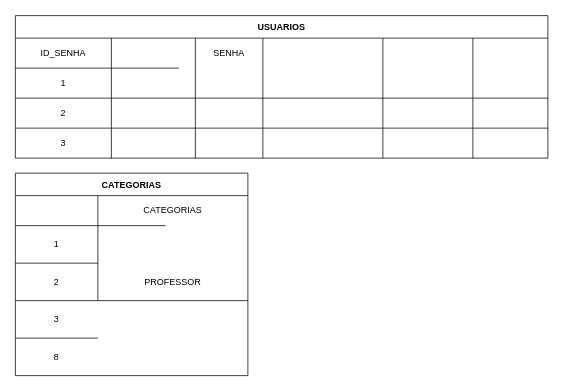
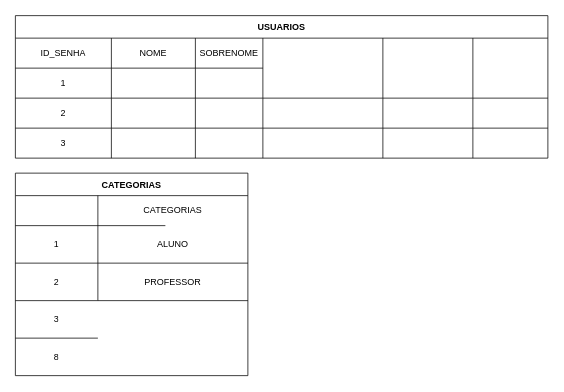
  <mxCell id="0" />
  <mxCell id="1" parent="0" />
  <mxCell id="2" value="CATEGORIAS" style="shape=table;startSize=30;container=1;collapsible=0;childLayout=tableLayout;fontStyle=1;align=center;pointerEvents=1;" vertex="1" parent="1"><mxGeometry x="20" y="230" width="310" height="270" as="geometry" /></mxCell>
  <mxCell id="3" value="" style="shape=partialRectangle;html=1;whiteSpace=wrap;collapsible=0;dropTarget=0;pointerEvents=0;fillColor=none;top=0;left=0;bottom=0;right=0;points=[[0,0.5],[1,0.5]];portConstraint=eastwest;" vertex="1" parent="2"><mxGeometry y="30" width="310" height="40" as="geometry" /></mxCell>
  <mxCell id="4" value="CATEGORIAS" style="shape=partialRectangle;html=1;whiteSpace=wrap;connectable=0;fillColor=none;top=0;left=0;bottom=0;right=0;overflow=hidden;pointerEvents=1;" vertex="1" parent="3"><mxGeometry x="110" width="200" height="40" as="geometry"><mxRectangle width="200" height="40" as="alternateBounds" /></mxGeometry></mxCell>
  <mxCell id="5" value="" style="shape=partialRectangle;html=1;whiteSpace=wrap;collapsible=0;dropTarget=0;pointerEvents=0;fillColor=none;top=0;left=0;bottom=0;right=0;points=[[0,0.5],[1,0.5]];portConstraint=eastwest;" vertex="1" parent="2"><mxGeometry y="70" width="310" height="50" as="geometry" /></mxCell>
  <mxCell id="6" value="1" style="shape=partialRectangle;html=1;whiteSpace=wrap;connectable=0;fillColor=none;top=0;left=0;bottom=0;right=0;overflow=hidden;pointerEvents=1;" vertex="1" parent="5"><mxGeometry width="110" height="50" as="geometry"><mxRectangle width="110" height="50" as="alternateBounds" /></mxGeometry></mxCell>
+ <mxCell id="7" value="ALUNO" style="shape=partialRectangle;html=1;whiteSpace=wrap;connectable=0;fillColor=none;top=0;left=0;bottom=0;right=0;overflow=hidden;pointerEvents=1;" vertex="1" parent="5"><mxGeometry x="110" width="200" height="50" as="geometry"><mxRectangle width="200" height="50" as="alternateBounds" /></mxGeometry></mxCell>
  <mxCell id="8" style="shape=partialRectangle;html=1;whiteSpace=wrap;collapsible=0;dropTarget=0;pointerEvents=0;fillColor=none;top=0;left=0;bottom=0;right=0;points=[[0,0.5],[1,0.5]];portConstraint=eastwest;" vertex="1" parent="2"><mxGeometry y="120" width="310" height="50" as="geometry" /></mxCell>
  <mxCell id="9" value="2" style="shape=partialRectangle;html=1;whiteSpace=wrap;connectable=0;fillColor=none;top=0;left=0;bottom=0;right=0;overflow=hidden;pointerEvents=1;" vertex="1" parent="8"><mxGeometry width="110" height="50" as="geometry"><mxRectangle width="110" height="50" as="alternateBounds" /></mxGeometry></mxCell>
  <mxCell id="10" value="PROFESSOR" style="shape=partialRectangle;html=1;whiteSpace=wrap;connectable=0;fillColor=none;top=0;left=0;bottom=0;right=0;overflow=hidden;pointerEvents=1;" vertex="1" parent="8"><mxGeometry x="110" width="200" height="50" as="geometry"><mxRectangle width="200" height="50" as="alternateBounds" /></mxGeometry></mxCell>
  <mxCell id="11" style="shape=partialRectangle;html=1;whiteSpace=wrap;collapsible=0;dropTarget=0;pointerEvents=0;fillColor=none;top=0;left=0;bottom=0;right=0;points=[[0,0.5],[1,0.5]];portConstraint=eastwest;" vertex="1" parent="2"><mxGeometry y="170" width="310" height="50" as="geometry" /></mxCell>
  <mxCell id="12" value="3" style="shape=partialRectangle;html=1;whiteSpace=wrap;connectable=0;fillColor=none;top=0;left=0;bottom=0;right=0;overflow=hidden;pointerEvents=1;" vertex="1" parent="11"><mxGeometry width="110" height="50" as="geometry"><mxRectangle width="110" height="50" as="alternateBounds" /></mxGeometry></mxCell>
  <mxCell id="13" style="shape=partialRectangle;html=1;whiteSpace=wrap;collapsible=0;dropTarget=0;pointerEvents=0;fillColor=none;top=0;left=0;bottom=0;right=0;points=[[0,0.5],[1,0.5]];portConstraint=eastwest;" vertex="1" parent="2"><mxGeometry y="220" width="310" height="50" as="geometry" /></mxCell>
  <mxCell id="14" value="8" style="shape=partialRectangle;html=1;whiteSpace=wrap;connectable=0;fillColor=none;top=0;left=0;bottom=0;right=0;overflow=hidden;pointerEvents=1;" vertex="1" parent="13"><mxGeometry width="110" height="50" as="geometry"><mxRectangle width="110" height="50" as="alternateBounds" /></mxGeometry></mxCell>
  <mxCell id="15" value="USUARIOS" style="shape=table;startSize=30;container=1;collapsible=0;childLayout=tableLayout;fontStyle=1;align=center;pointerEvents=1;" vertex="1" parent="1"><mxGeometry x="20" y="20" width="710" height="190" as="geometry" /></mxCell>
  <mxCell id="16" value="" style="shape=partialRectangle;html=1;whiteSpace=wrap;collapsible=0;dropTarget=0;pointerEvents=0;fillColor=none;top=0;left=0;bottom=0;right=0;points=[[0,0.5],[1,0.5]];portConstraint=eastwest;" vertex="1" parent="15"><mxGeometry y="30" width="710" height="40" as="geometry" /></mxCell>
  <mxCell id="17" value="ID_SENHA" style="shape=partialRectangle;html=1;whiteSpace=wrap;connectable=0;fillColor=none;top=0;left=0;bottom=0;right=0;overflow=hidden;pointerEvents=1;" vertex="1" parent="16"><mxGeometry width="128" height="40" as="geometry"><mxRectangle width="128" height="40" as="alternateBounds" /></mxGeometry></mxCell>
- <mxCell id="19" value="SENHA" style="shape=partialRectangle;html=1;whiteSpace=wrap;connectable=0;fillColor=none;top=0;left=0;bottom=0;right=0;overflow=hidden;pointerEvents=1;" vertex="1" parent="16"><mxGeometry x="240" width="90" height="40" as="geometry"><mxRectangle width="90" height="40" as="alternateBounds" /></mxGeometry></mxCell>
+ <mxCell id="18" value="NOME" style="shape=partialRectangle;html=1;whiteSpace=wrap;connectable=0;fillColor=none;top=0;left=0;bottom=0;right=0;overflow=hidden;pointerEvents=1;" vertex="1" parent="16"><mxGeometry x="128" width="112" height="40" as="geometry"><mxRectangle width="112" height="40" as="alternateBounds" /></mxGeometry></mxCell>
+ <mxCell id="19" value="SOBRENOME" style="shape=partialRectangle;html=1;whiteSpace=wrap;connectable=0;fillColor=none;top=0;left=0;bottom=0;right=0;overflow=hidden;pointerEvents=1;" vertex="1" parent="16"><mxGeometry x="240" width="90" height="40" as="geometry"><mxRectangle width="90" height="40" as="alternateBounds" /></mxGeometry></mxCell>
  <mxCell id="20" value="" style="shape=partialRectangle;html=1;whiteSpace=wrap;collapsible=0;dropTarget=0;pointerEvents=0;fillColor=none;top=0;left=0;bottom=0;right=0;points=[[0,0.5],[1,0.5]];portConstraint=eastwest;" vertex="1" parent="15"><mxGeometry y="70" width="710" height="40" as="geometry" /></mxCell>
  <mxCell id="21" value="1" style="shape=partialRectangle;html=1;whiteSpace=wrap;connectable=0;fillColor=none;top=0;left=0;bottom=0;right=0;overflow=hidden;pointerEvents=1;" vertex="1" parent="20"><mxGeometry width="128" height="40" as="geometry"><mxRectangle width="128" height="40" as="alternateBounds" /></mxGeometry></mxCell>
  <mxCell id="22" value="" style="shape=partialRectangle;html=1;whiteSpace=wrap;connectable=0;fillColor=none;top=0;left=0;bottom=0;right=0;overflow=hidden;pointerEvents=1;" vertex="1" parent="20"><mxGeometry x="128" width="112" height="40" as="geometry"><mxRectangle width="112" height="40" as="alternateBounds" /></mxGeometry></mxCell>
  <mxCell id="23" value="" style="shape=partialRectangle;html=1;whiteSpace=wrap;connectable=0;fillColor=none;top=0;left=0;bottom=0;right=0;overflow=hidden;pointerEvents=1;" vertex="1" parent="20"><mxGeometry x="240" width="90" height="40" as="geometry"><mxRectangle width="90" height="40" as="alternateBounds" /></mxGeometry></mxCell>
  <mxCell id="24" style="shape=partialRectangle;html=1;whiteSpace=wrap;connectable=0;fillColor=none;top=0;left=0;bottom=0;right=0;overflow=hidden;pointerEvents=1;" vertex="1" parent="20"><mxGeometry x="330" width="160" height="40" as="geometry"><mxRectangle width="160" height="40" as="alternateBounds" /></mxGeometry></mxCell>
  <mxCell id="25" style="shape=partialRectangle;html=1;whiteSpace=wrap;connectable=0;fillColor=none;top=0;left=0;bottom=0;right=0;overflow=hidden;pointerEvents=1;" vertex="1" parent="20"><mxGeometry x="490" width="120" height="40" as="geometry"><mxRectangle width="120" height="40" as="alternateBounds" /></mxGeometry></mxCell>
  <mxCell id="26" style="shape=partialRectangle;html=1;whiteSpace=wrap;connectable=0;fillColor=none;top=0;left=0;bottom=0;right=0;overflow=hidden;pointerEvents=1;" vertex="1" parent="20"><mxGeometry x="610" width="100" height="40" as="geometry"><mxRectangle width="100" height="40" as="alternateBounds" /></mxGeometry></mxCell>
  <mxCell id="27" value="" style="shape=partialRectangle;html=1;whiteSpace=wrap;collapsible=0;dropTarget=0;pointerEvents=0;fillColor=none;top=0;left=0;bottom=0;right=0;points=[[0,0.5],[1,0.5]];portConstraint=eastwest;" vertex="1" parent="15"><mxGeometry y="110" width="710" height="40" as="geometry" /></mxCell>
  <mxCell id="28" value="2" style="shape=partialRectangle;html=1;whiteSpace=wrap;connectable=0;fillColor=none;top=0;left=0;bottom=0;right=0;overflow=hidden;pointerEvents=1;" vertex="1" parent="27"><mxGeometry width="128" height="40" as="geometry"><mxRectangle width="128" height="40" as="alternateBounds" /></mxGeometry></mxCell>
  <mxCell id="29" value="" style="shape=partialRectangle;html=1;whiteSpace=wrap;connectable=0;fillColor=none;top=0;left=0;bottom=0;right=0;overflow=hidden;pointerEvents=1;" vertex="1" parent="27"><mxGeometry x="128" width="112" height="40" as="geometry"><mxRectangle width="112" height="40" as="alternateBounds" /></mxGeometry></mxCell>
  <mxCell id="30" value="" style="shape=partialRectangle;html=1;whiteSpace=wrap;connectable=0;fillColor=none;top=0;left=0;bottom=0;right=0;overflow=hidden;pointerEvents=1;" vertex="1" parent="27"><mxGeometry x="240" width="90" height="40" as="geometry"><mxRectangle width="90" height="40" as="alternateBounds" /></mxGeometry></mxCell>
  <mxCell id="31" style="shape=partialRectangle;html=1;whiteSpace=wrap;connectable=0;fillColor=none;top=0;left=0;bottom=0;right=0;overflow=hidden;pointerEvents=1;" vertex="1" parent="27"><mxGeometry x="330" width="160" height="40" as="geometry"><mxRectangle width="160" height="40" as="alternateBounds" /></mxGeometry></mxCell>
  <mxCell id="32" style="shape=partialRectangle;html=1;whiteSpace=wrap;connectable=0;fillColor=none;top=0;left=0;bottom=0;right=0;overflow=hidden;pointerEvents=1;" vertex="1" parent="27"><mxGeometry x="490" width="120" height="40" as="geometry"><mxRectangle width="120" height="40" as="alternateBounds" /></mxGeometry></mxCell>
  <mxCell id="33" style="shape=partialRectangle;html=1;whiteSpace=wrap;connectable=0;fillColor=none;top=0;left=0;bottom=0;right=0;overflow=hidden;pointerEvents=1;" vertex="1" parent="27"><mxGeometry x="610" width="100" height="40" as="geometry"><mxRectangle width="100" height="40" as="alternateBounds" /></mxGeometry></mxCell>
  <mxCell id="34" style="shape=partialRectangle;html=1;whiteSpace=wrap;collapsible=0;dropTarget=0;pointerEvents=0;fillColor=none;top=0;left=0;bottom=0;right=0;points=[[0,0.5],[1,0.5]];portConstraint=eastwest;" vertex="1" parent="15"><mxGeometry y="150" width="710" height="40" as="geometry" /></mxCell>
  <mxCell id="35" value="3" style="shape=partialRectangle;html=1;whiteSpace=wrap;connectable=0;fillColor=none;top=0;left=0;bottom=0;right=0;overflow=hidden;pointerEvents=1;" vertex="1" parent="34"><mxGeometry width="128" height="40" as="geometry"><mxRectangle width="128" height="40" as="alternateBounds" /></mxGeometry></mxCell>
  <mxCell id="36" style="shape=partialRectangle;html=1;whiteSpace=wrap;connectable=0;fillColor=none;top=0;left=0;bottom=0;right=0;overflow=hidden;pointerEvents=1;" vertex="1" parent="34"><mxGeometry x="128" width="112" height="40" as="geometry"><mxRectangle width="112" height="40" as="alternateBounds" /></mxGeometry></mxCell>
  <mxCell id="37" style="shape=partialRectangle;html=1;whiteSpace=wrap;connectable=0;fillColor=none;top=0;left=0;bottom=0;right=0;overflow=hidden;pointerEvents=1;" vertex="1" parent="34"><mxGeometry x="240" width="90" height="40" as="geometry"><mxRectangle width="90" height="40" as="alternateBounds" /></mxGeometry></mxCell>
  <mxCell id="38" style="shape=partialRectangle;html=1;whiteSpace=wrap;connectable=0;fillColor=none;top=0;left=0;bottom=0;right=0;overflow=hidden;pointerEvents=1;" vertex="1" parent="34"><mxGeometry x="330" width="160" height="40" as="geometry"><mxRectangle width="160" height="40" as="alternateBounds" /></mxGeometry></mxCell>
  <mxCell id="39" style="shape=partialRectangle;html=1;whiteSpace=wrap;connectable=0;fillColor=none;top=0;left=0;bottom=0;right=0;overflow=hidden;pointerEvents=1;" vertex="1" parent="34"><mxGeometry x="490" width="120" height="40" as="geometry"><mxRectangle width="120" height="40" as="alternateBounds" /></mxGeometry></mxCell>
  <mxCell id="40" style="shape=partialRectangle;html=1;whiteSpace=wrap;connectable=0;fillColor=none;top=0;left=0;bottom=0;right=0;overflow=hidden;pointerEvents=1;" vertex="1" parent="34"><mxGeometry x="610" width="100" height="40" as="geometry"><mxRectangle width="100" height="40" as="alternateBounds" /></mxGeometry></mxCell>
